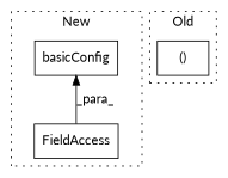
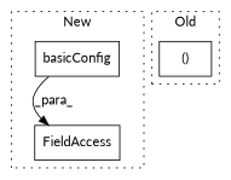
  digraph {
    fontname=Lato
    node [shape=box fontname=Lato]
    n1 [a=32 l="12,1" label=basicConfig s="290,325"]
    n2 [a=22 l=3 label=FieldAccess s=302]
    n3 [a=106 l=26 label="()" s=2062]
    subgraph cluster_1 {
      label=New
      style=dotted
      n1
      n2
    }
    subgraph cluster_2 {
      label=Old
      style=dotted
      n3
    }
-   n2 -> n1 [label=_para_ fontname=Lato]
+   n1 -> n2 [label=_para_ fontname=Lato]
  }
